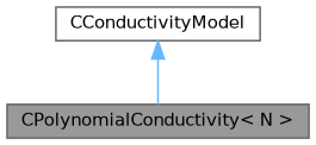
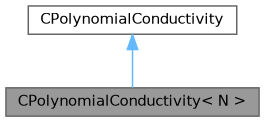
  digraph {
    node [color=gray40 fontname=Helvetica fontsize=10 shape=box style=filled]
    n1 [fillcolor=grey60 fontcolor=black height=0.2 label="CPolynomialConductivity\< N \>" width=0.4]
-   n2 [fillcolor=white height=0.2 label=CConductivityModel width=0.4]
+   n2 [fillcolor=white height=0.2 label=CPolynomialConductivity width=0.4]
    n2 -> n1 [color=steelblue1 dir=back fontname=Helvetica fontsize=10 labelfontname=Helvetica labelfontsize=10 style=solid]
  }
